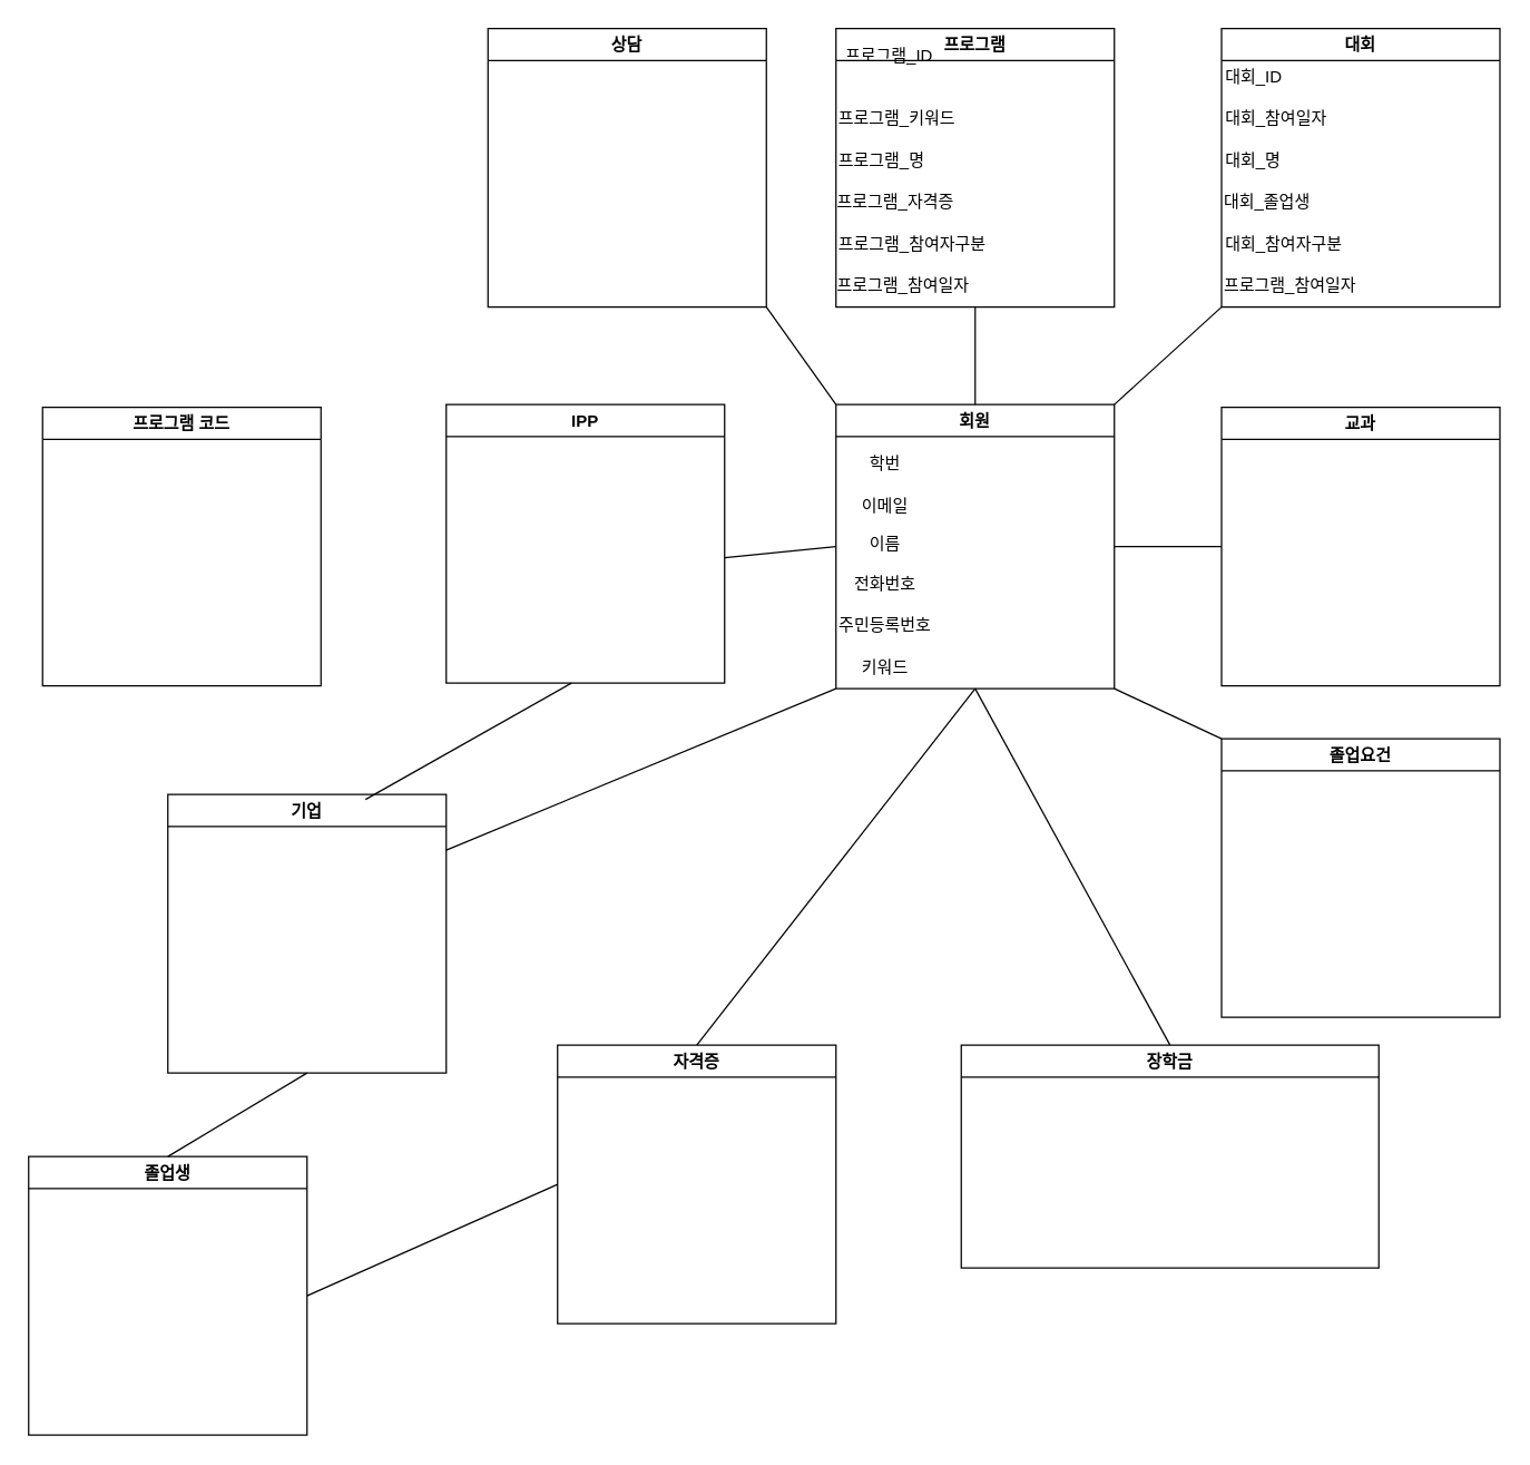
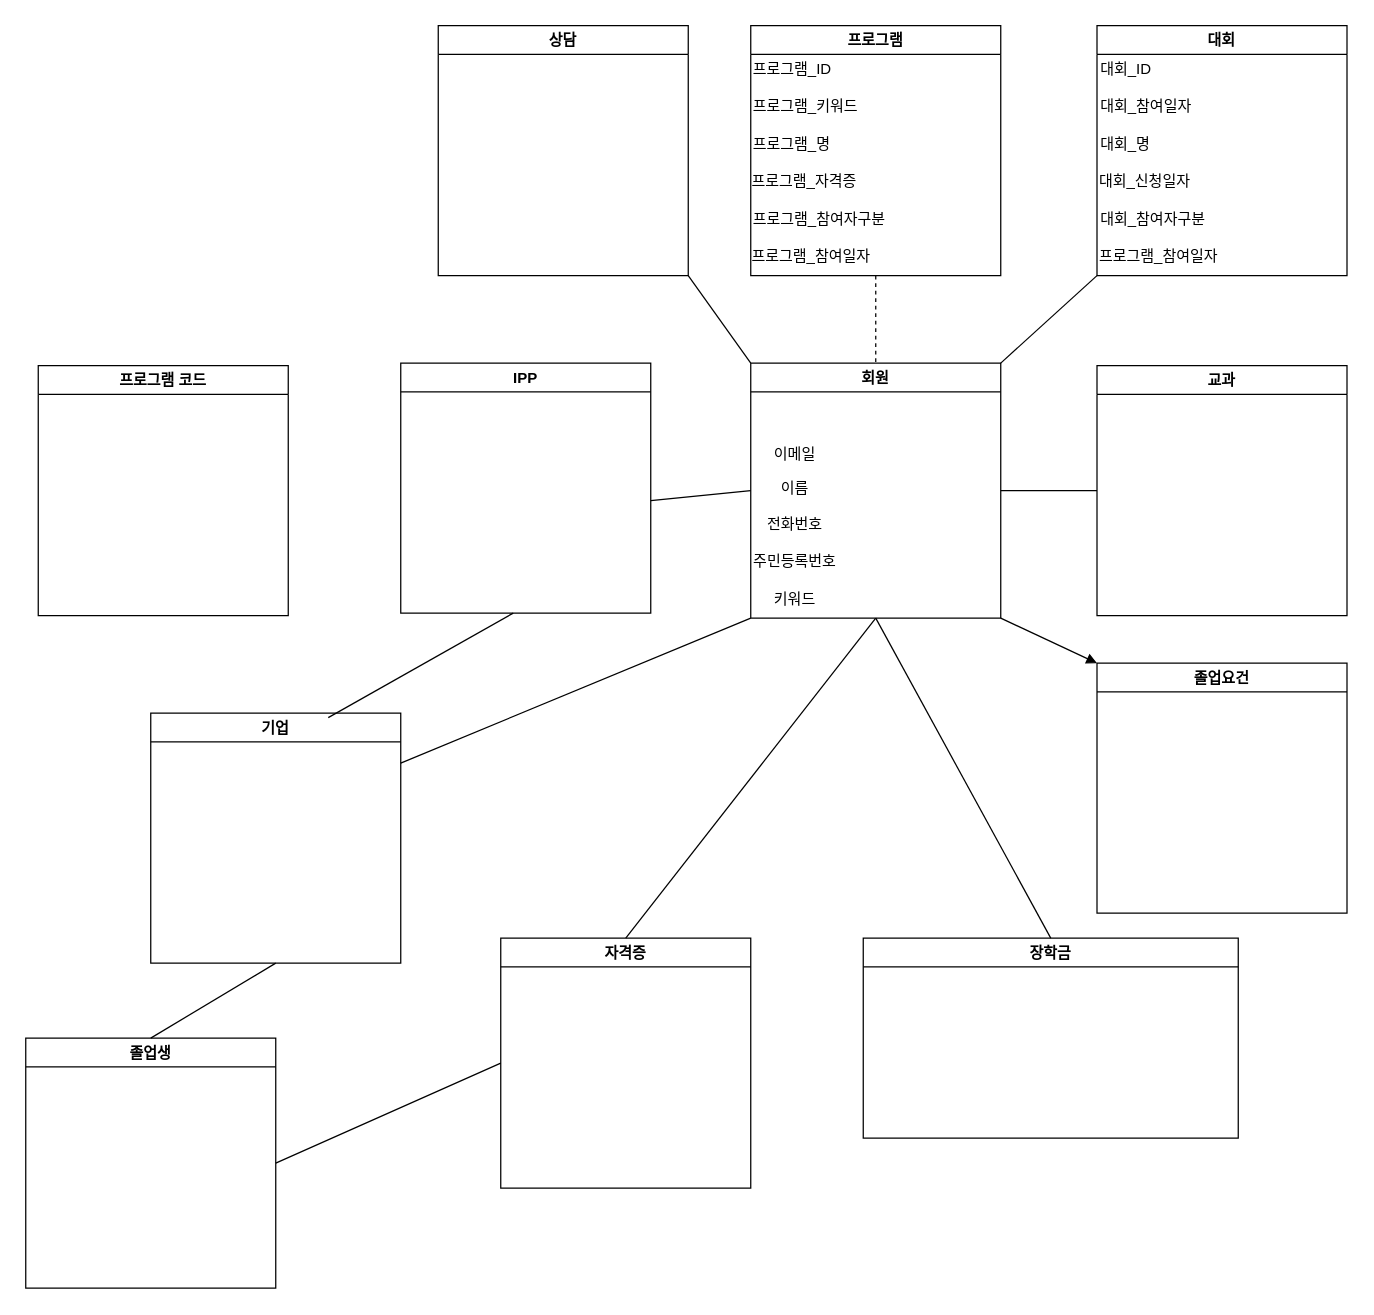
  <mxCell id="0" />
  <mxCell id="1" parent="0" />
  <mxCell id="2" value="회원" style="swimlane;whiteSpace=wrap;html=1;" vertex="1" parent="1"><mxGeometry x="600" y="290" width="200" height="204" as="geometry" /></mxCell>
  <mxCell id="3" value="전화번호" style="text;html=1;align=center;verticalAlign=middle;resizable=0;points=[];autosize=1;strokeColor=none;fillColor=none;" vertex="1" parent="2"><mxGeometry y="114" width="70" height="30" as="geometry" /></mxCell>
  <mxCell id="4" value="이름" style="text;html=1;align=center;verticalAlign=middle;resizable=0;points=[];autosize=1;strokeColor=none;fillColor=none;" vertex="1" parent="2"><mxGeometry x="10" y="85" width="50" height="30" as="geometry" /></mxCell>
  <mxCell id="5" value="이메일" style="text;html=1;align=center;verticalAlign=middle;resizable=0;points=[];autosize=1;strokeColor=none;fillColor=none;" vertex="1" parent="2"><mxGeometry x="5" y="58" width="60" height="30" as="geometry" /></mxCell>
- <mxCell id="6" value="학번" style="text;html=1;align=center;verticalAlign=middle;resizable=0;points=[];autosize=1;strokeColor=none;fillColor=none;" vertex="1" parent="2"><mxGeometry x="10" y="28" width="50" height="30" as="geometry" /></mxCell>
  <mxCell id="7" value="주민등록번호" style="text;html=1;align=center;verticalAlign=middle;resizable=0;points=[];autosize=1;strokeColor=none;fillColor=none;" vertex="1" parent="2"><mxGeometry x="-15" y="144" width="100" height="30" as="geometry" /></mxCell>
  <mxCell id="8" value="키워드" style="text;html=1;align=center;verticalAlign=middle;resizable=0;points=[];autosize=1;strokeColor=none;fillColor=none;" vertex="1" parent="2"><mxGeometry x="5" y="174" width="60" height="30" as="geometry" /></mxCell>
  <mxCell id="9" value="교과" style="swimlane;whiteSpace=wrap;html=1;" vertex="1" parent="1"><mxGeometry x="877" y="292" width="200" height="200" as="geometry" /></mxCell>
  <mxCell id="10" value="상담" style="swimlane;whiteSpace=wrap;html=1;startSize=23;" vertex="1" parent="1"><mxGeometry x="350" y="20" width="200" height="200" as="geometry" /></mxCell>
  <mxCell id="11" value="IPP" style="swimlane;whiteSpace=wrap;html=1;startSize=23;" vertex="1" parent="1"><mxGeometry x="320" y="290" width="200" height="200" as="geometry" /></mxCell>
  <mxCell id="12" value="프로그램" style="swimlane;whiteSpace=wrap;html=1;startSize=23;" vertex="1" parent="1"><mxGeometry x="600" y="20" width="200" height="200" as="geometry" /></mxCell>
- <mxCell id="13" value="프로그램_ID" style="text;html=1;align=left;verticalAlign=middle;resizable=0;points=[];autosize=1;strokeColor=none;fillColor=none;" vertex="1" parent="12"><mxGeometry x="5" y="5" width="90" height="30" as="geometry" /></mxCell>
+ <mxCell id="13" value="프로그램_ID" style="text;html=1;align=left;verticalAlign=middle;resizable=0;points=[];autosize=1;strokeColor=none;fillColor=none;" vertex="1" parent="12"><mxGeometry y="20" width="90" height="30" as="geometry" /></mxCell>
  <mxCell id="14" value="프로그램_키워드" style="text;html=1;align=left;verticalAlign=middle;resizable=0;points=[];autosize=1;strokeColor=none;fillColor=none;" vertex="1" parent="12"><mxGeometry y="50" width="110" height="30" as="geometry" /></mxCell>
  <mxCell id="15" value="프로그램_명" style="text;html=1;align=left;verticalAlign=middle;resizable=0;points=[];autosize=1;strokeColor=none;fillColor=none;" vertex="1" parent="12"><mxGeometry y="80" width="90" height="30" as="geometry" /></mxCell>
  <mxCell id="16" value="프로그램_자격증" style="text;html=1;align=left;verticalAlign=middle;resizable=0;points=[];autosize=1;strokeColor=none;fillColor=none;" vertex="1" parent="12"><mxGeometry x="-1" y="110" width="130" height="30" as="geometry" /></mxCell>
  <mxCell id="17" value="프로그램_참여자구분" style="text;html=1;align=left;verticalAlign=middle;resizable=0;points=[];autosize=1;strokeColor=none;fillColor=none;" vertex="1" parent="12"><mxGeometry y="140" width="140" height="30" as="geometry" /></mxCell>
  <mxCell id="18" value="프로그램_참여일자" style="text;html=1;align=left;verticalAlign=middle;resizable=0;points=[];autosize=1;strokeColor=none;fillColor=none;" vertex="1" parent="12"><mxGeometry x="-1" y="170" width="130" height="30" as="geometry" /></mxCell>
  <mxCell id="19" value="대회" style="swimlane;whiteSpace=wrap;html=1;startSize=23;" vertex="1" parent="1"><mxGeometry x="877" y="20" width="200" height="200" as="geometry" /></mxCell>
  <mxCell id="20" value="대회_ID" style="text;html=1;align=left;verticalAlign=middle;resizable=0;points=[];autosize=1;strokeColor=none;fillColor=none;" vertex="1" parent="19"><mxGeometry x="1" y="20" width="70" height="30" as="geometry" /></mxCell>
  <mxCell id="21" value="대회_참여일자" style="text;html=1;align=left;verticalAlign=middle;resizable=0;points=[];autosize=1;strokeColor=none;fillColor=none;" vertex="1" parent="19"><mxGeometry x="1" y="50" width="90" height="30" as="geometry" /></mxCell>
  <mxCell id="22" value="대회_명" style="text;html=1;align=left;verticalAlign=middle;resizable=0;points=[];autosize=1;strokeColor=none;fillColor=none;" vertex="1" parent="19"><mxGeometry x="1" y="80" width="70" height="30" as="geometry" /></mxCell>
- <mxCell id="23" value="대회_졸업생" style="text;html=1;align=left;verticalAlign=middle;resizable=0;points=[];autosize=1;strokeColor=none;fillColor=none;" vertex="1" parent="19"><mxGeometry y="110" width="100" height="30" as="geometry" /></mxCell>
+ <mxCell id="23" value="대회_신청일자" style="text;html=1;align=left;verticalAlign=middle;resizable=0;points=[];autosize=1;strokeColor=none;fillColor=none;" vertex="1" parent="19"><mxGeometry y="110" width="100" height="30" as="geometry" /></mxCell>
  <mxCell id="24" value="대회_참여자구분" style="text;html=1;align=left;verticalAlign=middle;resizable=0;points=[];autosize=1;strokeColor=none;fillColor=none;" vertex="1" parent="19"><mxGeometry x="1" y="140" width="110" height="30" as="geometry" /></mxCell>
  <mxCell id="25" value="프로그램_참여일자" style="text;html=1;align=left;verticalAlign=middle;resizable=0;points=[];autosize=1;strokeColor=none;fillColor=none;" vertex="1" parent="19"><mxGeometry y="170" width="130" height="30" as="geometry" /></mxCell>
- <mxCell id="26" value="" style="endArrow=none;html=1;rounded=0;entryX=0.5;entryY=0;entryDx=0;entryDy=0;exitX=0.5;exitY=1;exitDx=0;exitDy=0;" edge="1" parent="1" source="12" target="2"><mxGeometry width="50" height="50" relative="1" as="geometry"><mxPoint x="670" y="440" as="sourcePoint" /><mxPoint x="720" y="390" as="targetPoint" /></mxGeometry></mxCell>
+ <mxCell id="26" value="" style="endArrow=none;html=1;rounded=0;entryX=0.5;entryY=0;entryDx=0;entryDy=0;exitX=0.5;exitY=1;exitDx=0;exitDy=0;dashed=1;" edge="1" parent="1" source="12" target="2"><mxGeometry width="50" height="50" relative="1" as="geometry"><mxPoint x="670" y="440" as="sourcePoint" /><mxPoint x="720" y="390" as="targetPoint" /></mxGeometry></mxCell>
  <mxCell id="27" value="졸업요건" style="swimlane;whiteSpace=wrap;html=1;" vertex="1" parent="1"><mxGeometry x="877" y="530" width="200" height="200" as="geometry" /></mxCell>
  <mxCell id="28" value="기업" style="swimlane;whiteSpace=wrap;html=1;startSize=23;" vertex="1" parent="1"><mxGeometry x="120" y="570" width="200" height="200" as="geometry" /></mxCell>
  <mxCell id="29" value="자격증" style="swimlane;whiteSpace=wrap;html=1;startSize=23;" vertex="1" parent="1"><mxGeometry x="400" y="750" width="200" height="200" as="geometry" /></mxCell>
  <mxCell id="30" value="졸업생" style="swimlane;whiteSpace=wrap;html=1;startSize=23;" vertex="1" parent="1"><mxGeometry x="20" y="830" width="200" height="200" as="geometry" /></mxCell>
  <mxCell id="31" value="" style="endArrow=none;html=1;rounded=0;exitX=0.71;exitY=0.018;exitDx=0;exitDy=0;exitPerimeter=0;" edge="1" parent="1" source="28"><mxGeometry width="50" height="50" relative="1" as="geometry"><mxPoint x="350" y="680" as="sourcePoint" /><mxPoint x="410" y="490" as="targetPoint" /></mxGeometry></mxCell>
  <mxCell id="32" value="" style="endArrow=none;html=1;rounded=0;entryX=0;entryY=1;entryDx=0;entryDy=0;" edge="1" parent="1" target="2"><mxGeometry width="50" height="50" relative="1" as="geometry"><mxPoint x="320" y="610" as="sourcePoint" /><mxPoint x="420" y="500" as="targetPoint" /></mxGeometry></mxCell>
  <mxCell id="33" value="" style="endArrow=none;html=1;rounded=0;exitX=0;exitY=0.5;exitDx=0;exitDy=0;" edge="1" parent="1" source="2"><mxGeometry width="50" height="50" relative="1" as="geometry"><mxPoint x="282" y="594" as="sourcePoint" /><mxPoint x="520" y="400" as="targetPoint" /></mxGeometry></mxCell>
  <mxCell id="34" value="" style="endArrow=none;html=1;rounded=0;entryX=0.5;entryY=1;entryDx=0;entryDy=0;exitX=0.5;exitY=0;exitDx=0;exitDy=0;" edge="1" parent="1" source="29" target="2"><mxGeometry width="50" height="50" relative="1" as="geometry"><mxPoint x="330" y="620" as="sourcePoint" /><mxPoint x="610" y="504" as="targetPoint" /></mxGeometry></mxCell>
  <mxCell id="35" value="" style="endArrow=none;html=1;rounded=0;entryX=0;entryY=0.5;entryDx=0;entryDy=0;exitX=1;exitY=0.5;exitDx=0;exitDy=0;" edge="1" parent="1" source="30" target="29"><mxGeometry width="50" height="50" relative="1" as="geometry"><mxPoint x="340" y="630" as="sourcePoint" /><mxPoint x="620" y="514" as="targetPoint" /></mxGeometry></mxCell>
  <mxCell id="36" value="" style="endArrow=none;html=1;rounded=0;entryX=0.5;entryY=1;entryDx=0;entryDy=0;exitX=0.5;exitY=0;exitDx=0;exitDy=0;" edge="1" parent="1" source="30" target="28"><mxGeometry width="50" height="50" relative="1" as="geometry"><mxPoint x="350" y="640" as="sourcePoint" /><mxPoint x="630" y="524" as="targetPoint" /></mxGeometry></mxCell>
  <mxCell id="37" value="" style="endArrow=none;html=1;rounded=0;entryX=0;entryY=0.5;entryDx=0;entryDy=0;exitX=1;exitY=0.5;exitDx=0;exitDy=0;" edge="1" parent="1" source="2" target="9"><mxGeometry width="50" height="50" relative="1" as="geometry"><mxPoint x="360" y="650" as="sourcePoint" /><mxPoint x="640" y="534" as="targetPoint" /></mxGeometry></mxCell>
- <mxCell id="38" value="" style="endArrow=none;html=1;rounded=0;entryX=0;entryY=0;entryDx=0;entryDy=0;exitX=1;exitY=1;exitDx=0;exitDy=0;" edge="1" parent="1" source="2" target="27"><mxGeometry width="50" height="50" relative="1" as="geometry"><mxPoint x="790" y="520" as="sourcePoint" /><mxPoint x="650" y="544" as="targetPoint" /></mxGeometry></mxCell>
+ <mxCell id="38" value="" style="endArrow=block;html=1;rounded=0;entryX=0;entryY=0;entryDx=0;entryDy=0;exitX=1;exitY=1;exitDx=0;exitDy=0;" edge="1" parent="1" source="2" target="27"><mxGeometry width="50" height="50" relative="1" as="geometry"><mxPoint x="790" y="520" as="sourcePoint" /><mxPoint x="650" y="544" as="targetPoint" /></mxGeometry></mxCell>
  <mxCell id="39" value="" style="endArrow=none;html=1;rounded=0;entryX=0;entryY=0;entryDx=0;entryDy=0;exitX=1;exitY=1;exitDx=0;exitDy=0;" edge="1" parent="1" source="10" target="2"><mxGeometry width="50" height="50" relative="1" as="geometry"><mxPoint x="380" y="670" as="sourcePoint" /><mxPoint x="660" y="554" as="targetPoint" /></mxGeometry></mxCell>
  <mxCell id="40" value="" style="endArrow=none;html=1;rounded=0;entryX=1;entryY=0;entryDx=0;entryDy=0;exitX=0;exitY=1;exitDx=0;exitDy=0;" edge="1" parent="1" source="19" target="2"><mxGeometry width="50" height="50" relative="1" as="geometry"><mxPoint x="390" y="680" as="sourcePoint" /><mxPoint x="670" y="564" as="targetPoint" /></mxGeometry></mxCell>
  <mxCell id="41" value="프로그램 코드" style="swimlane;whiteSpace=wrap;html=1;startSize=23;" vertex="1" parent="1"><mxGeometry x="30" y="292" width="200" height="200" as="geometry" /></mxCell>
  <mxCell id="42" value="장학금" style="swimlane;whiteSpace=wrap;html=1;startSize=23;" vertex="1" parent="1"><mxGeometry x="690" y="750" width="300" height="160" as="geometry" /></mxCell>
  <mxCell id="43" value="" style="endArrow=none;html=1;rounded=0;exitX=0.5;exitY=0;exitDx=0;exitDy=0;entryX=0.5;entryY=1;entryDx=0;entryDy=0;" edge="1" parent="1" source="42" target="2"><mxGeometry width="50" height="50" relative="1" as="geometry"><mxPoint x="600" y="620" as="sourcePoint" /><mxPoint x="800" y="650" as="targetPoint" /></mxGeometry></mxCell>
